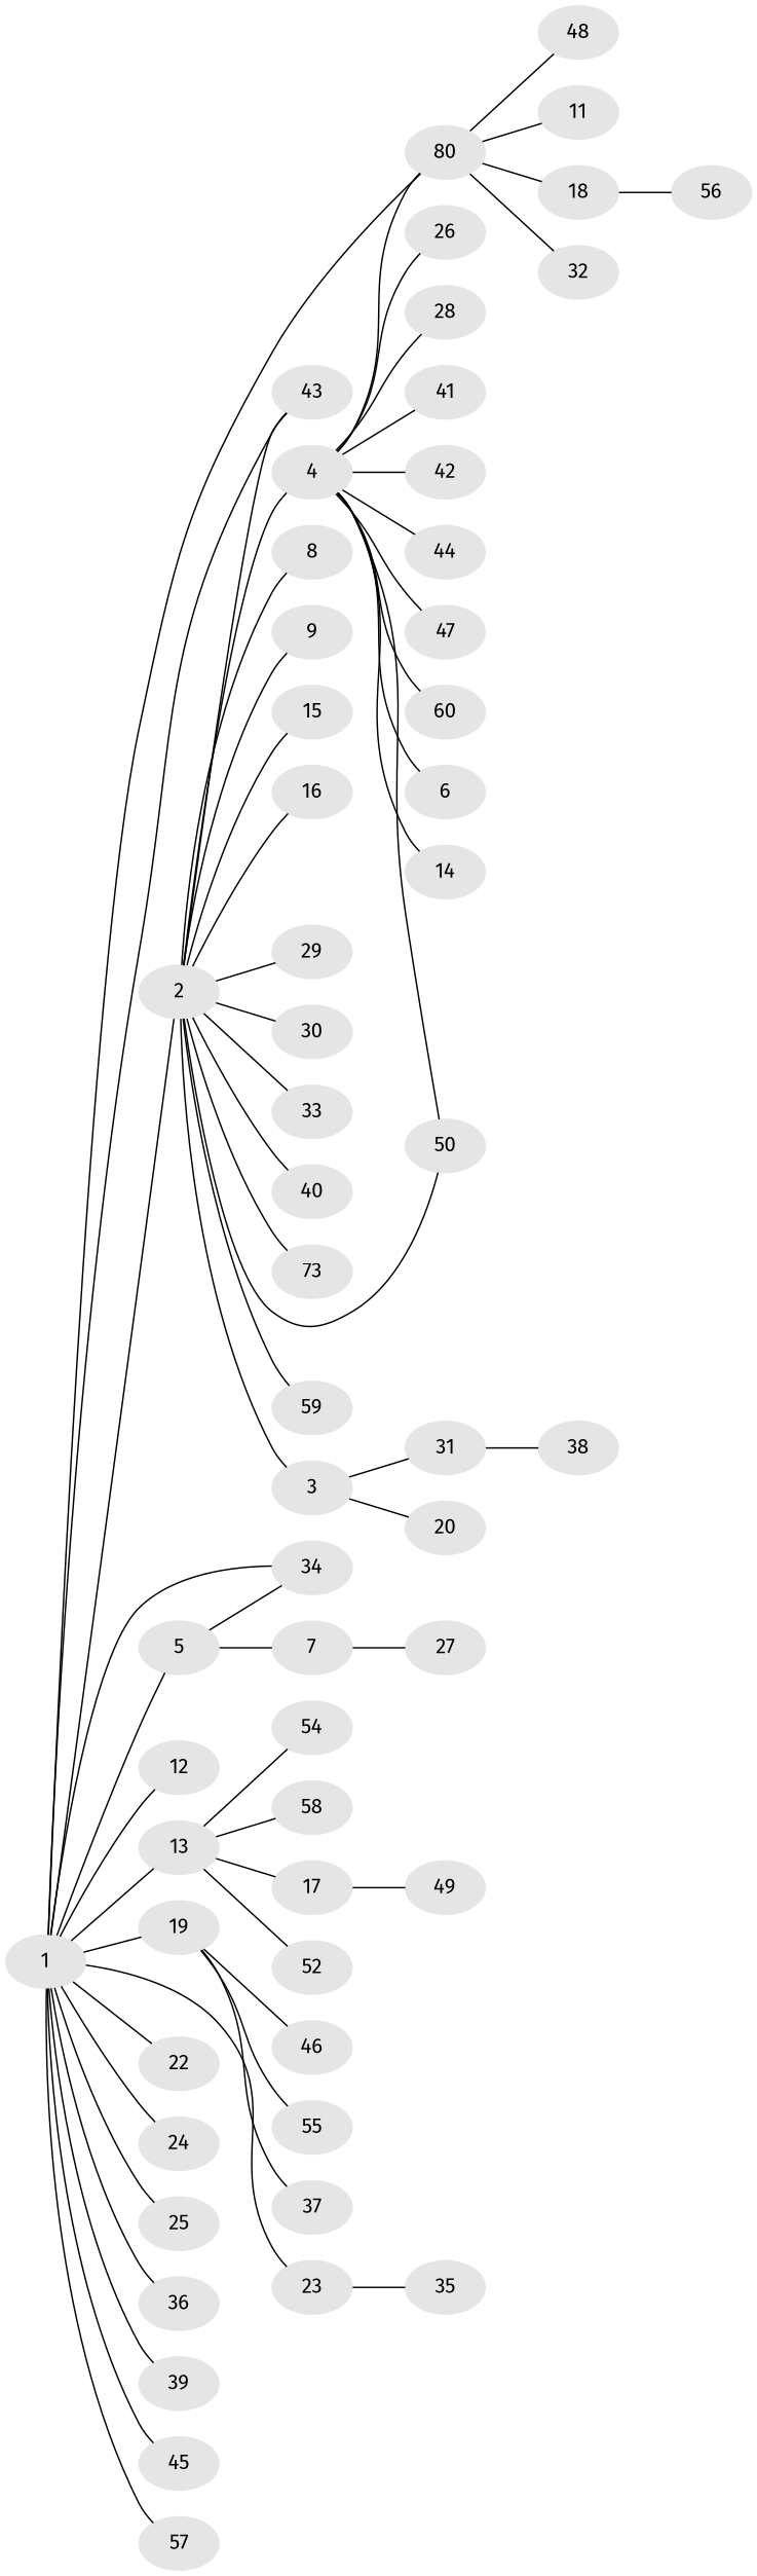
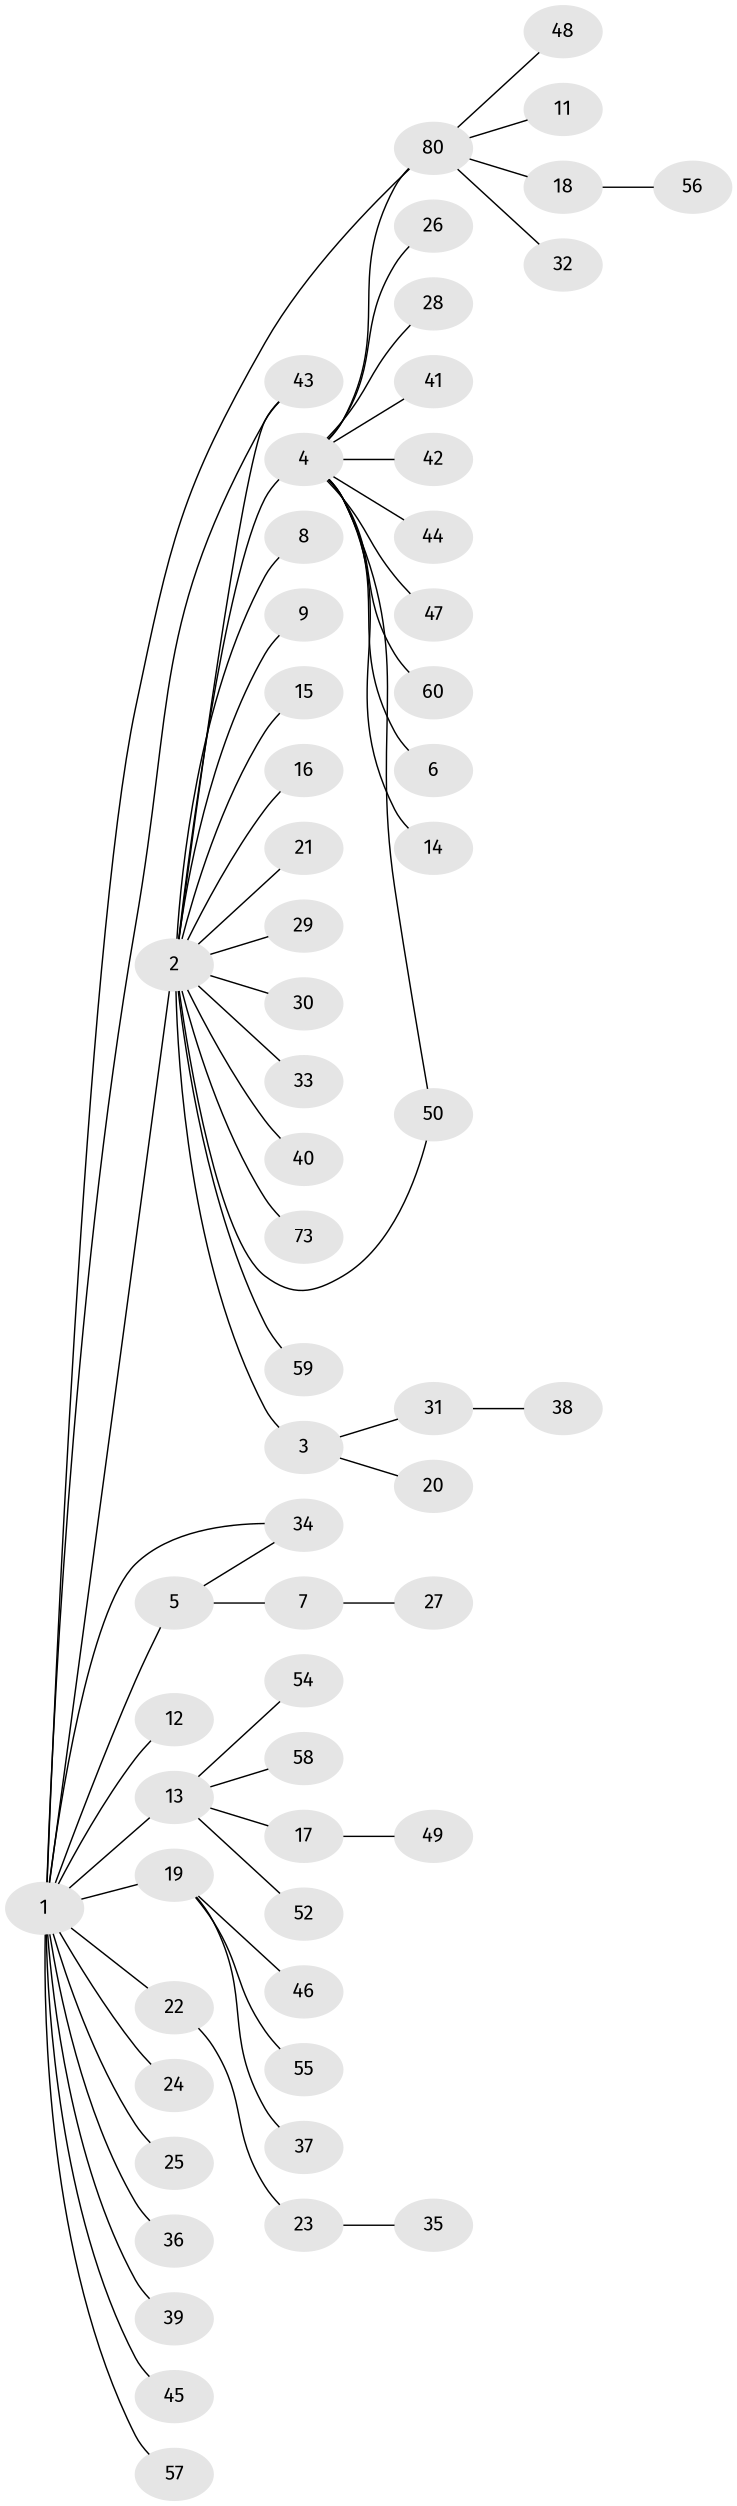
  graph {
    fontname="Fira Sans"
    rankdir=LR
    node [color=gray90 fontname="Fira Sans" style=filled]
    edge [fontname="Fira Sans"]
    1
    2
    5
    n4 [label=80]
    12
    13
    19
    22
    23
    24
    25
    34
    36
    39
    43
    45
    57
    3
    4
    8
    9
    15
    16
+   21
    29
    30
    33
    40
    50
    n30 [label=73]
    59
    7
    11
    18
    32
    48
    17
    52
    54
    58
    37
    46
    55
    35
    20
    31
    6
    14
    26
    28
    41
    42
    44
    47
    60
    38
    27
    56
    49
    1 -- 2
    1 -- 5
    1 -- n4
    1 -- 12
    1 -- 13
    1 -- 19
    1 -- 22
-   1 -- 23
+   22 -- 23
    1 -- 24
    1 -- 25
    1 -- 34
    1 -- 36
    1 -- 39
    1 -- 43
    1 -- 45
    1 -- 57
    2 -- 43
    2 -- 3
    2 -- 4
    2 -- 8
    2 -- 9
    2 -- 15
    2 -- 16
+   2 -- 21
    2 -- 29
    2 -- 30
    2 -- 33
    2 -- 40
    2 -- 50
    2 -- n30
    2 -- 59
    5 -- 34
    5 -- 7
    n4 -- 11
    n4 -- 18
    n4 -- 32
    n4 -- 48
    13 -- 17
    13 -- 52
    13 -- 54
    13 -- 58
    19 -- 37
    19 -- 46
    19 -- 55
    23 -- 35
    3 -- 20
    3 -- 31
    4 -- n4
    4 -- 50
    4 -- 6
    4 -- 14
    4 -- 26
    4 -- 28
    4 -- 41
    4 -- 42
    4 -- 44
    4 -- 47
    4 -- 60
    7 -- 27
    18 -- 56
    17 -- 49
    31 -- 38
  }
